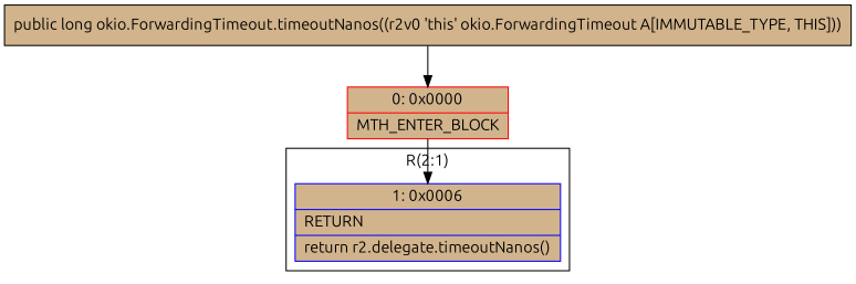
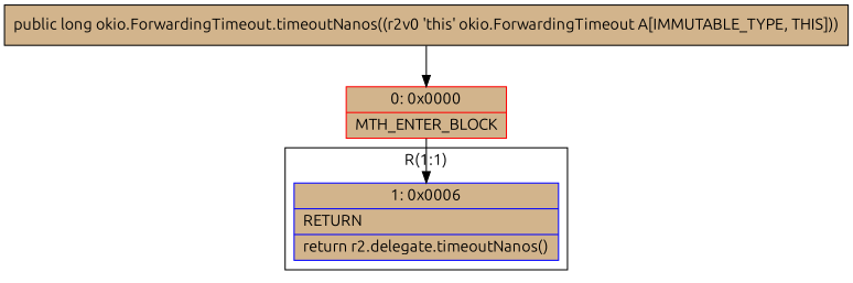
  digraph {
    fontname=Ubuntu
    node [shape=record style=filled fillcolor=tan fontname=Ubuntu]
    edge [fontname=Ubuntu]
    n1 [color=blue label="{1\:\ 0x0006|RETURN\l|return r2.delegate.timeoutNanos()\l}"]
    n2 [color=red label="{0\:\ 0x0000|MTH_ENTER_BLOCK\l}"]
    n3 [label="{public long okio.ForwardingTimeout.timeoutNanos((r2v0 'this' okio.ForwardingTimeout A[IMMUTABLE_TYPE, THIS])) }"]
    subgraph cluster_1 {
-     label="R(2:1)"
+     label="R(1:1)"
      n1
    }
    n2 -> n1
    n3 -> n2
  }
